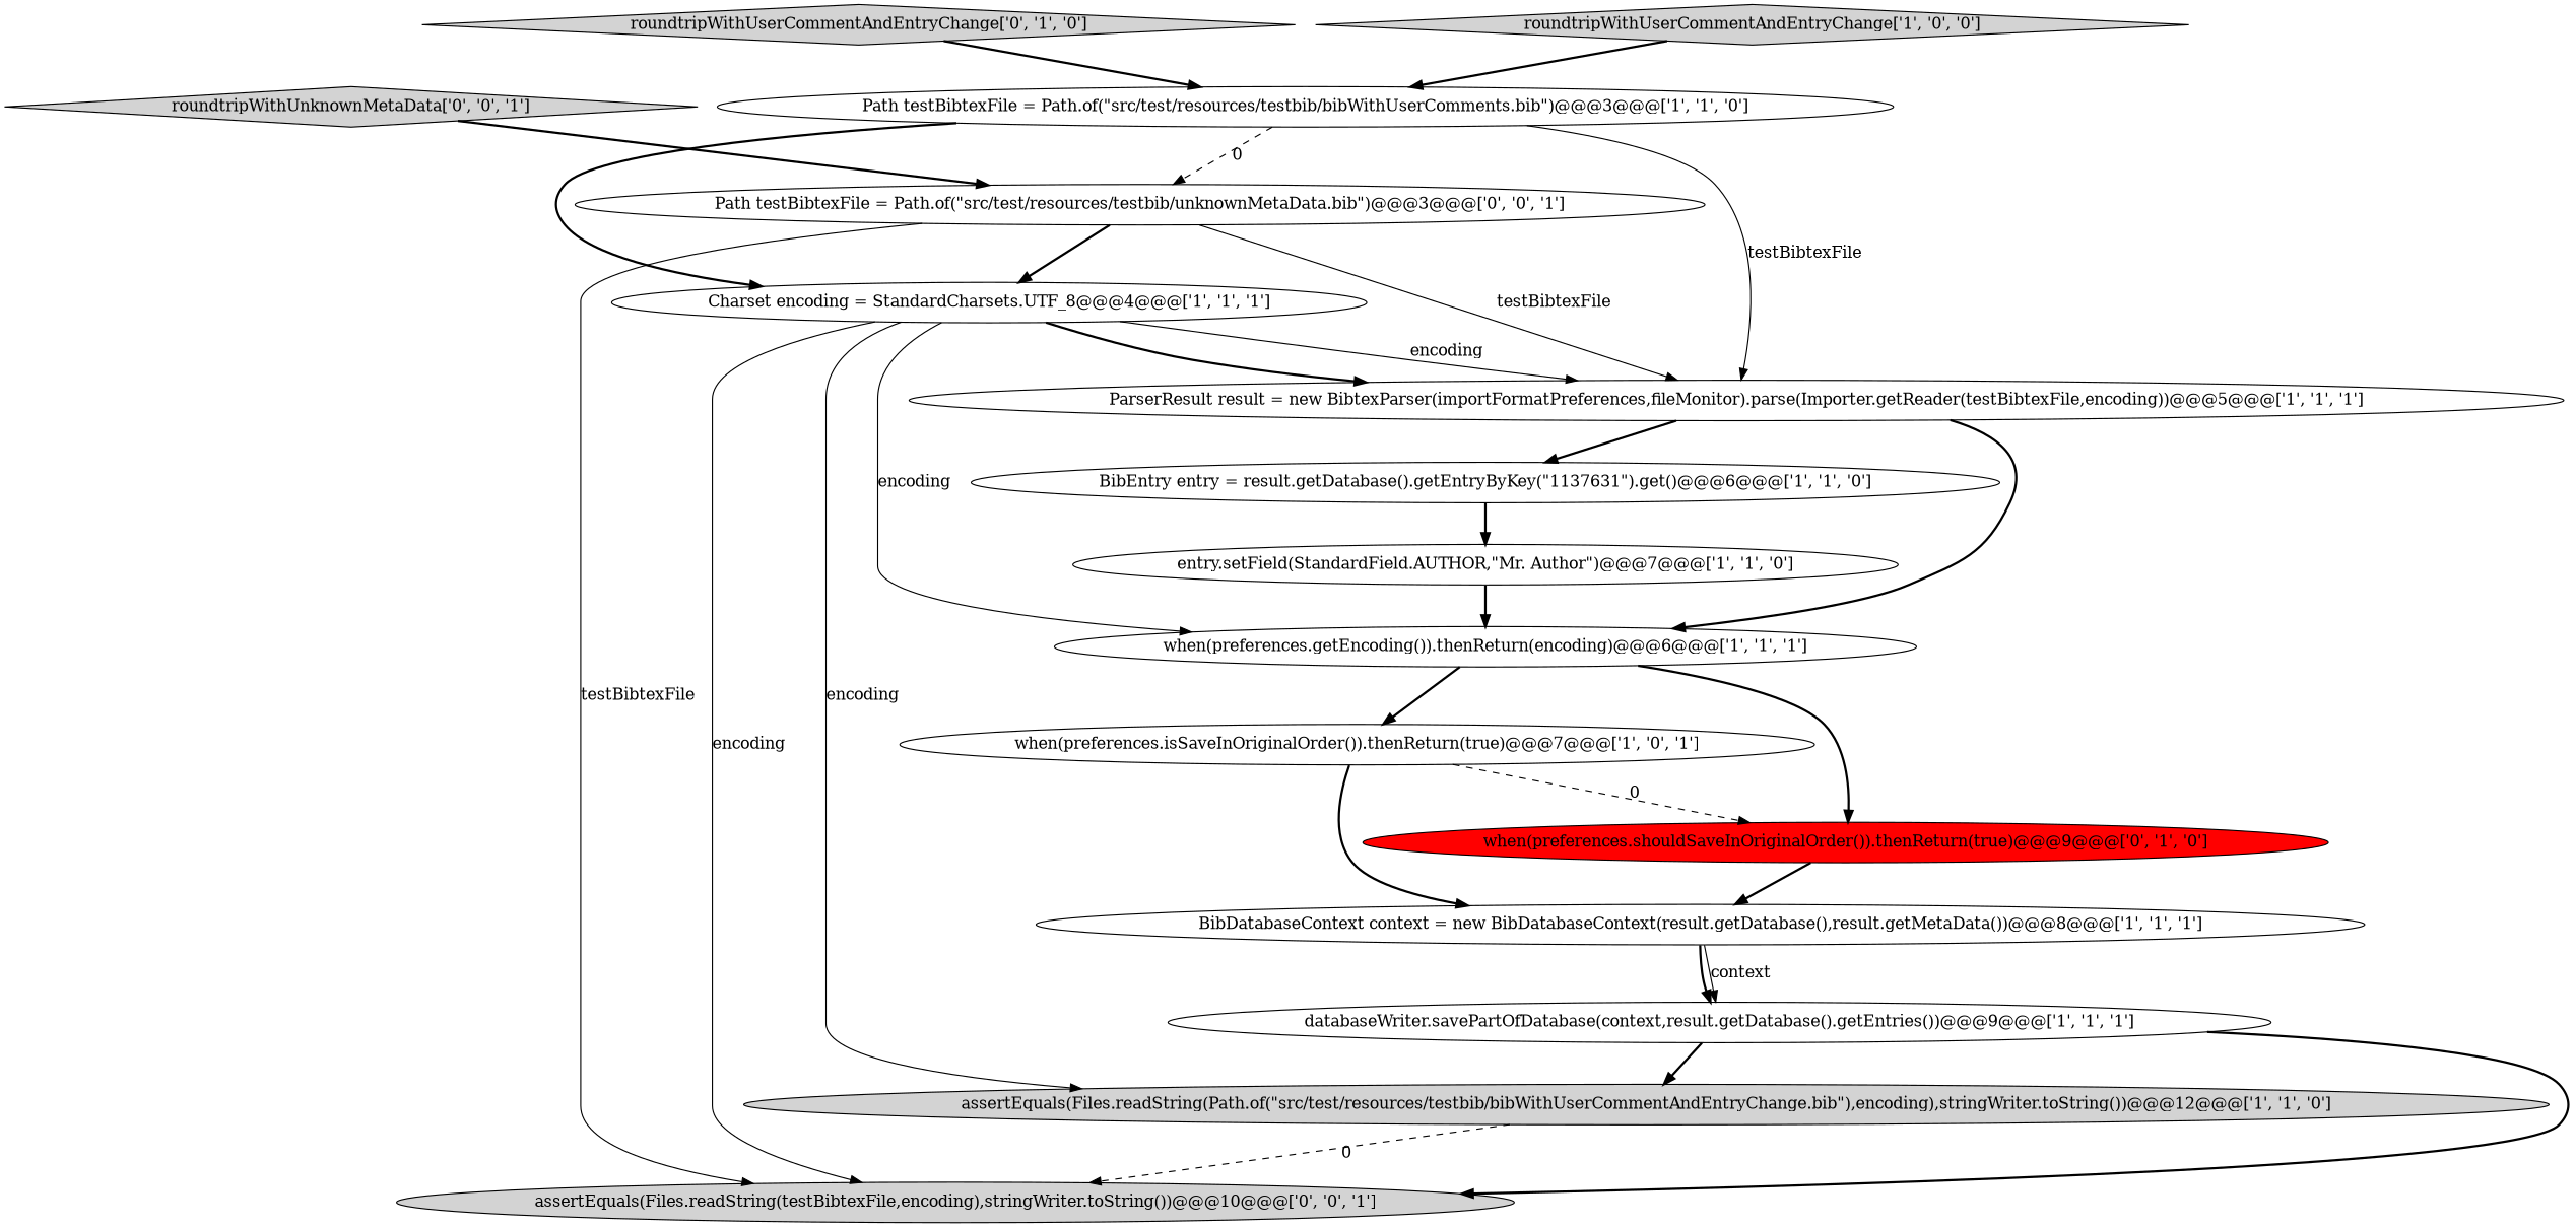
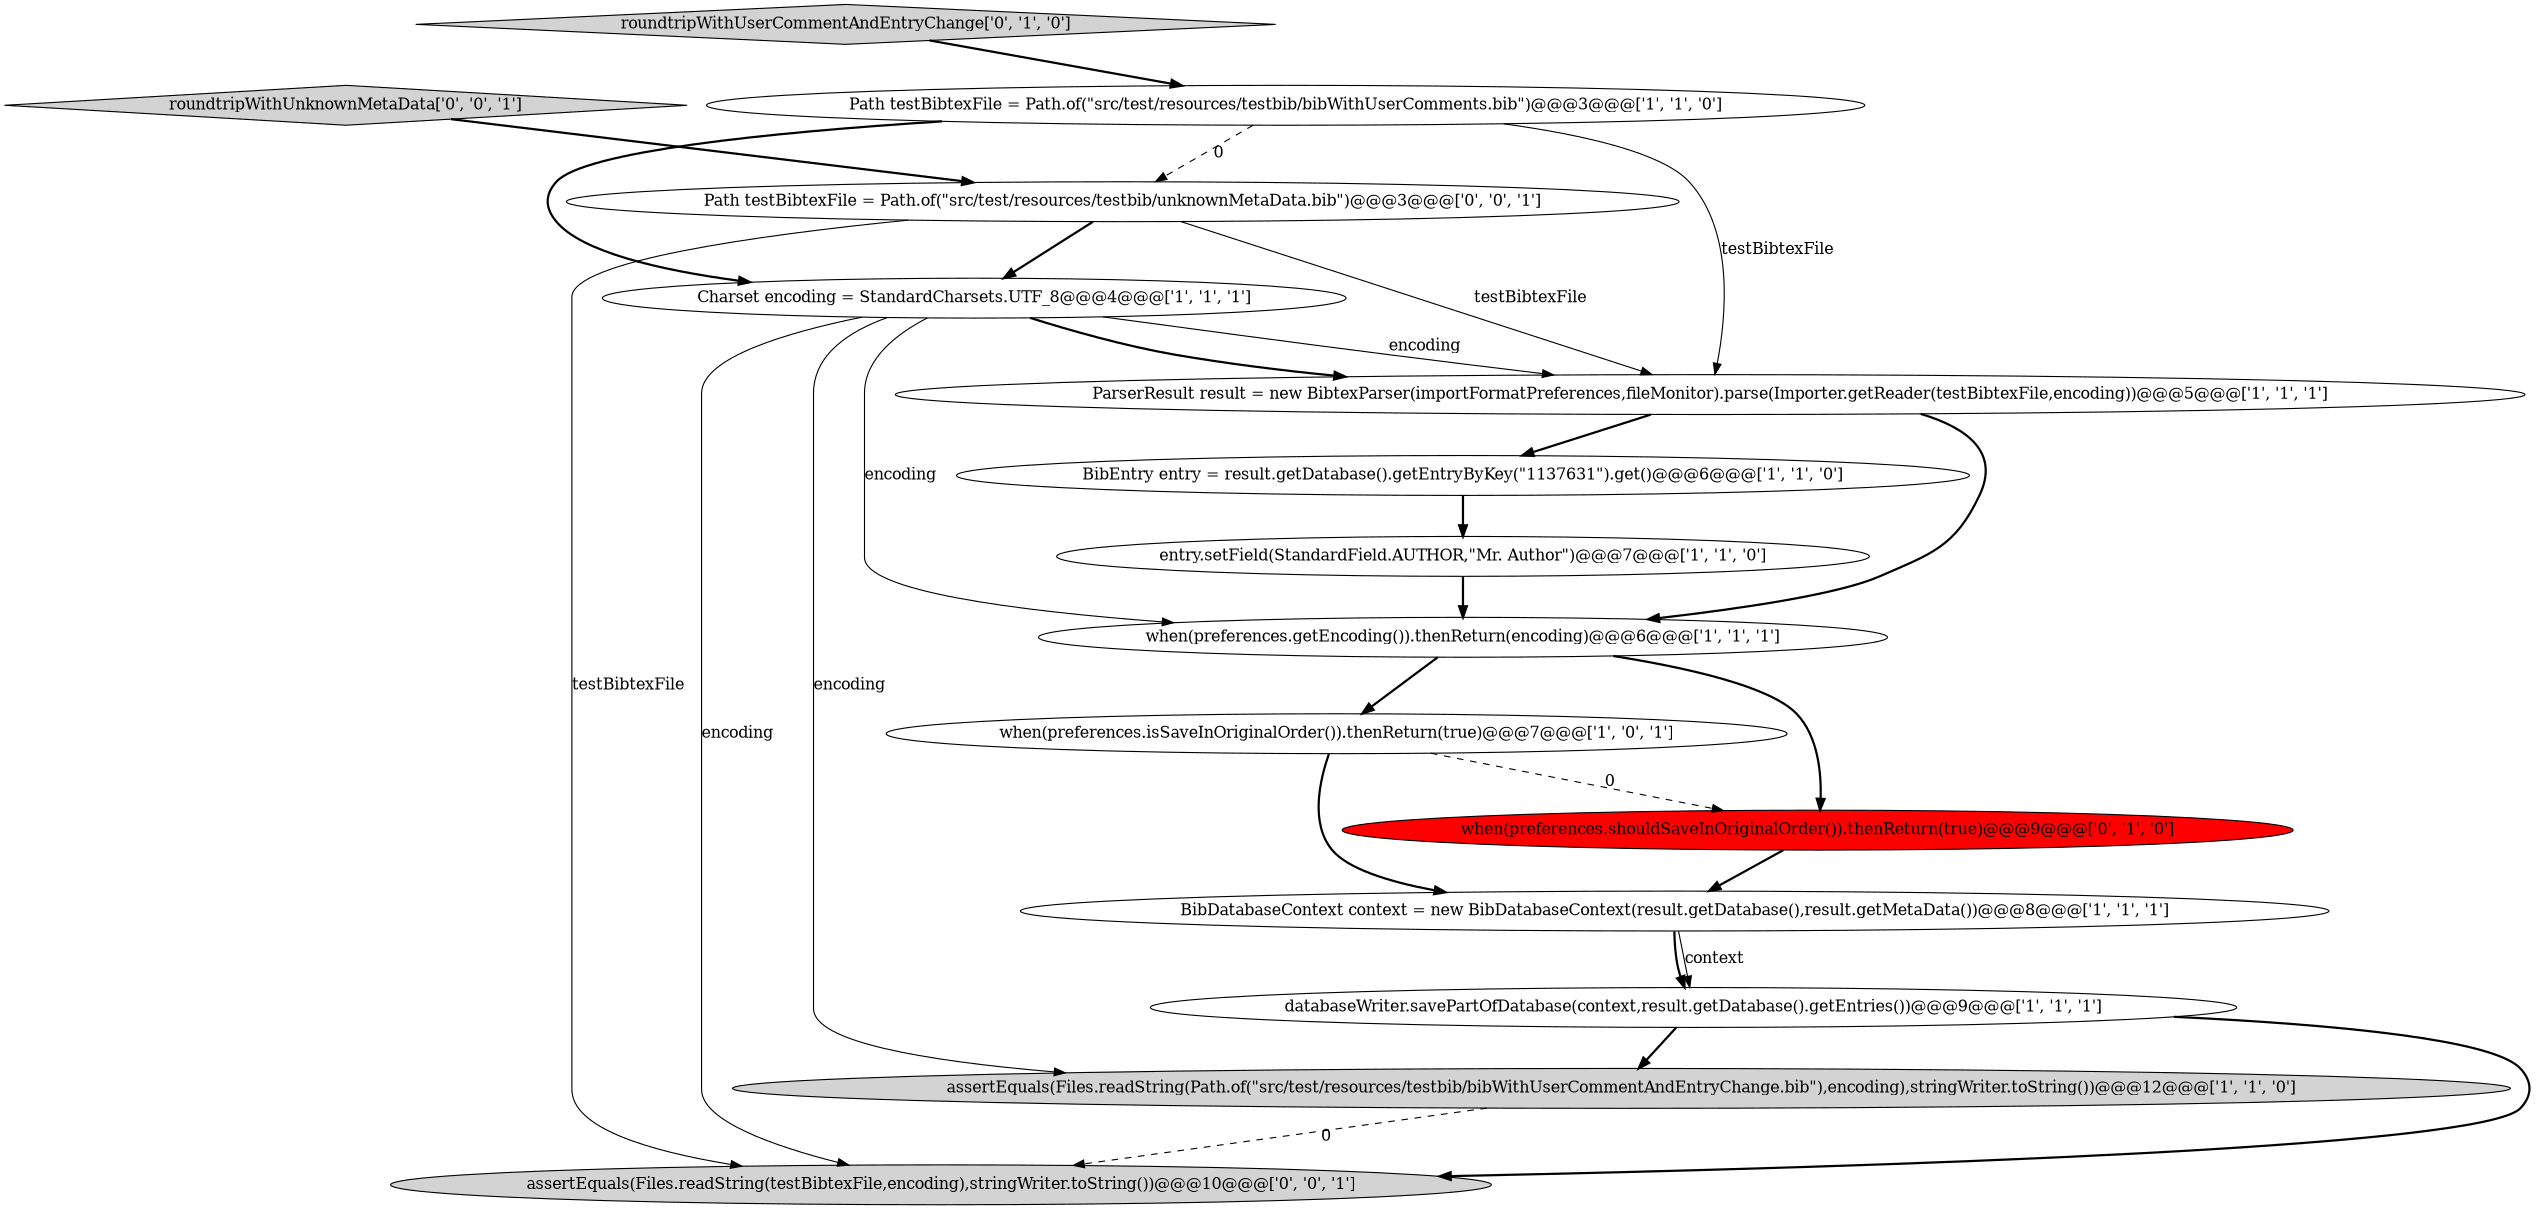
  digraph {
    node [fillcolor=white shape=ellipse style=filled]
    edge [style=bold]
    n1 [label="Path testBibtexFile = Path.of(\"src/test/resources/testbib/unknownMetaData.bib\")@@@3@@@['0', '0', '1']"]
    n2 [label="ParserResult result = new BibtexParser(importFormatPreferences,fileMonitor).parse(Importer.getReader(testBibtexFile,encoding))@@@5@@@['1', '1', '1']"]
    n3 [label="Charset encoding = StandardCharsets.UTF_8@@@4@@@['1', '1', '1']"]
    n4 [fillcolor=lightgray label="assertEquals(Files.readString(testBibtexFile,encoding),stringWriter.toString())@@@10@@@['0', '0', '1']"]
    n5 [label="BibEntry entry = result.getDatabase().getEntryByKey(\"1137631\").get()@@@6@@@['1', '1', '0']"]
    n6 [label="when(preferences.getEncoding()).thenReturn(encoding)@@@6@@@['1', '1', '1']"]
    n7 [label="entry.setField(StandardField.AUTHOR,\"Mr. Author\")@@@7@@@['1', '1', '0']"]
    n8 [label="when(preferences.isSaveInOriginalOrder()).thenReturn(true)@@@7@@@['1', '0', '1']"]
    n9 [fillcolor=red label="when(preferences.shouldSaveInOriginalOrder()).thenReturn(true)@@@9@@@['0', '1', '0']"]
    n10 [label="BibDatabaseContext context = new BibDatabaseContext(result.getDatabase(),result.getMetaData())@@@8@@@['1', '1', '1']"]
    n11 [fillcolor=lightgray label="roundtripWithUserCommentAndEntryChange['0', '1', '0']" shape=diamond]
    n12 [label="Path testBibtexFile = Path.of(\"src/test/resources/testbib/bibWithUserComments.bib\")@@@3@@@['1', '1', '0']"]
    n13 [fillcolor=lightgray label="assertEquals(Files.readString(Path.of(\"src/test/resources/testbib/bibWithUserCommentAndEntryChange.bib\"),encoding),stringWriter.toString())@@@12@@@['1', '1', '0']"]
    n14 [label="databaseWriter.savePartOfDatabase(context,result.getDatabase().getEntries())@@@9@@@['1', '1', '1']"]
    n15 [fillcolor=lightgray label="roundtripWithUnknownMetaData['0', '0', '1']" shape=diamond]
-   n16 [fillcolor=lightgray label="roundtripWithUserCommentAndEntryChange['1', '0', '0']" shape=diamond]
    n1 -> n2 [label=testBibtexFile style=solid]
    n1 -> n3
    n1 -> n4 [label=testBibtexFile style=solid]
    n2 -> n5
    n2 -> n6
    n3 -> n2
    n3 -> n2 [label=encoding style=solid]
    n3 -> n4 [label=encoding style=solid]
    n3 -> n6 [label=encoding style=solid]
    n3 -> n13 [label=encoding style=solid]
    n5 -> n7
    n6 -> n8
    n6 -> n9
    n7 -> n6
    n8 -> n9 [label=0 style=dashed]
    n8 -> n10
    n9 -> n10
    n10 -> n14
    n10 -> n14 [label=context style=solid]
    n11 -> n12
    n12 -> n1 [label=0 style=dashed]
    n12 -> n2 [label=testBibtexFile style=solid]
    n12 -> n3
    n13 -> n4 [label=0 style=dashed]
    n14 -> n4
    n14 -> n13
    n15 -> n1
-   n16 -> n12
  }
